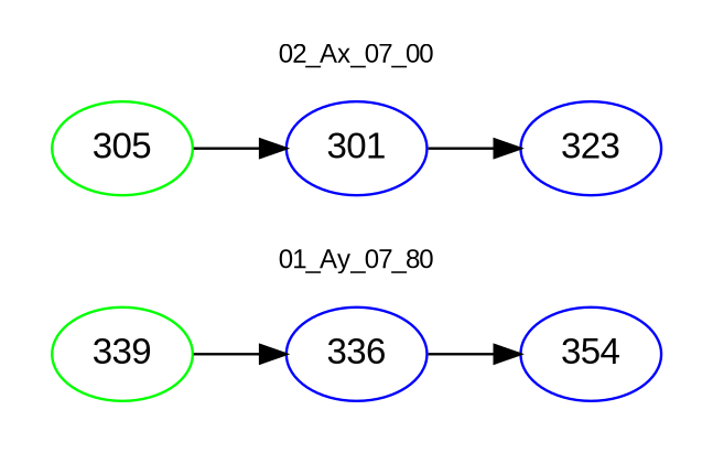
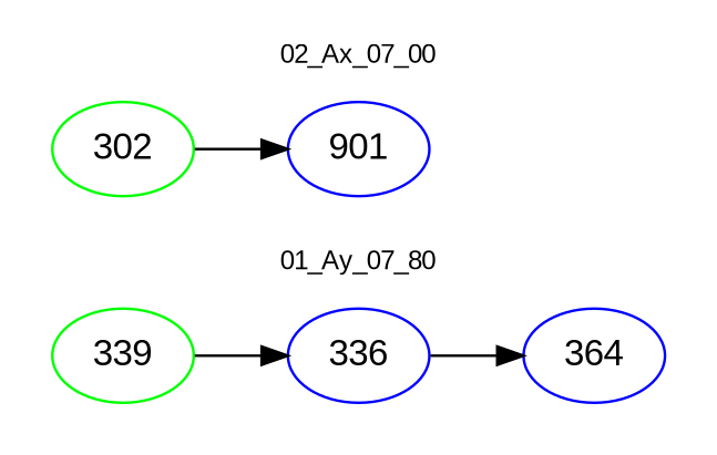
  digraph {
    fontname="Liberation Sans"
    rankdir=LR
    node [color=blue fontname="Liberation Sans"]
    edge [color=black fontname="Liberation Sans"]
    n1 [color=green label=339]
    n2 [label=336]
-   n3 [label=354]
-   n4 [color=green label=305]
-   n5 [label=301]
-   n6 [label=323]
+   n3 [label=364]
+   n4 [color=green label=302]
+   n5 [label=901]
    subgraph cluster_1 {
      color=white
      fontsize=10
      label="01_Ay_07_80"
      n1
      n2
      n3
    }
    subgraph cluster_2 {
      color=white
      fontsize=10
      label="02_Ax_07_00"
      n4
      n5
-     n6
    }
    n1 -> n2
    n2 -> n3
    n4 -> n5
-   n5 -> n6
  }
